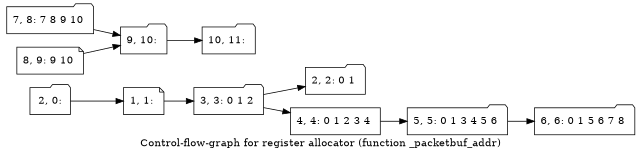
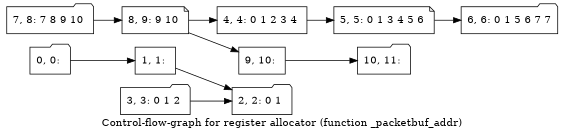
  digraph {
    label="Control-flow-graph for register allocator (function _packetbuf_addr)"
    rankdir=LR
    node [shape=folder]
-   n1 [label="2, 0:"]
-   n2 [label="1, 1: " shape=note]
+   n1 [label="0, 0: "]
+   n2 [label="1, 1: " shape=box]
    n3 [label="2, 2: 0 1 "]
    n4 [label="3, 3: 0 1 2 "]
    n5 [label="4, 4: 0 1 2 3 4 " shape=box]
-   n6 [label="5, 5: 0 1 3 4 5 6 "]
-   n7 [label="6, 6: 0 1 5 6 7 8 "]
+   n6 [label="5, 5: 0 1 3 4 5 6 " shape=note]
+   n7 [label="6, 6: 0 1 5 6 7 7"]
    n8 [label="7, 8: 7 8 9 10 "]
    n9 [label="8, 9: 9 10 " shape=note]
-   n10 [label="9, 10: "]
+   n10 [label="9, 10: " shape=box]
    n11 [label="10, 11: "]
    n1 -> n2
-   n2 -> n4
+   n2 -> n3
    n4 -> n3
-   n4 -> n5
+   n9 -> n5
    n5 -> n6
    n6 -> n7
-   n8 -> n10
+   n8 -> n9
    n9 -> n10
    n10 -> n11
  }
